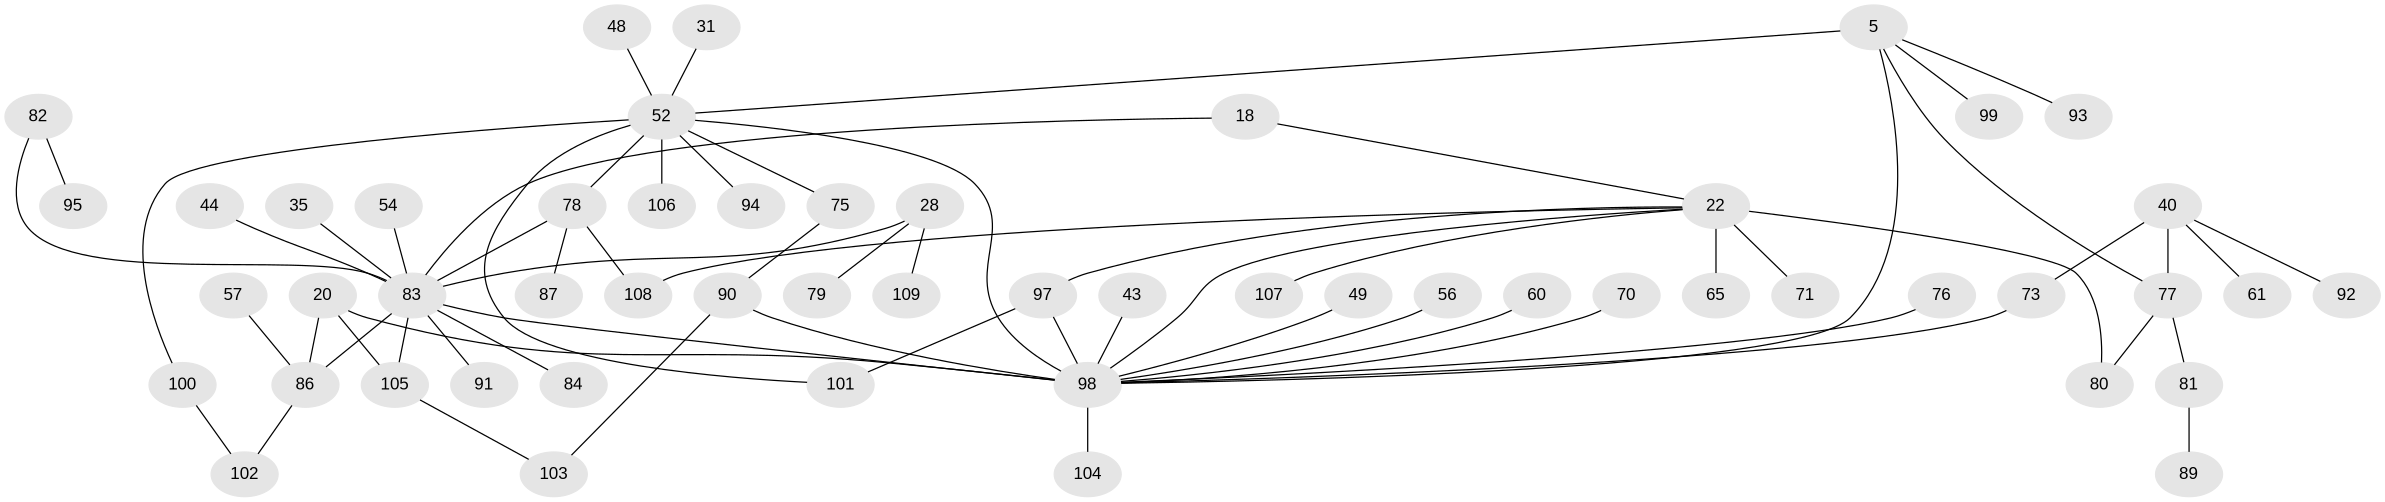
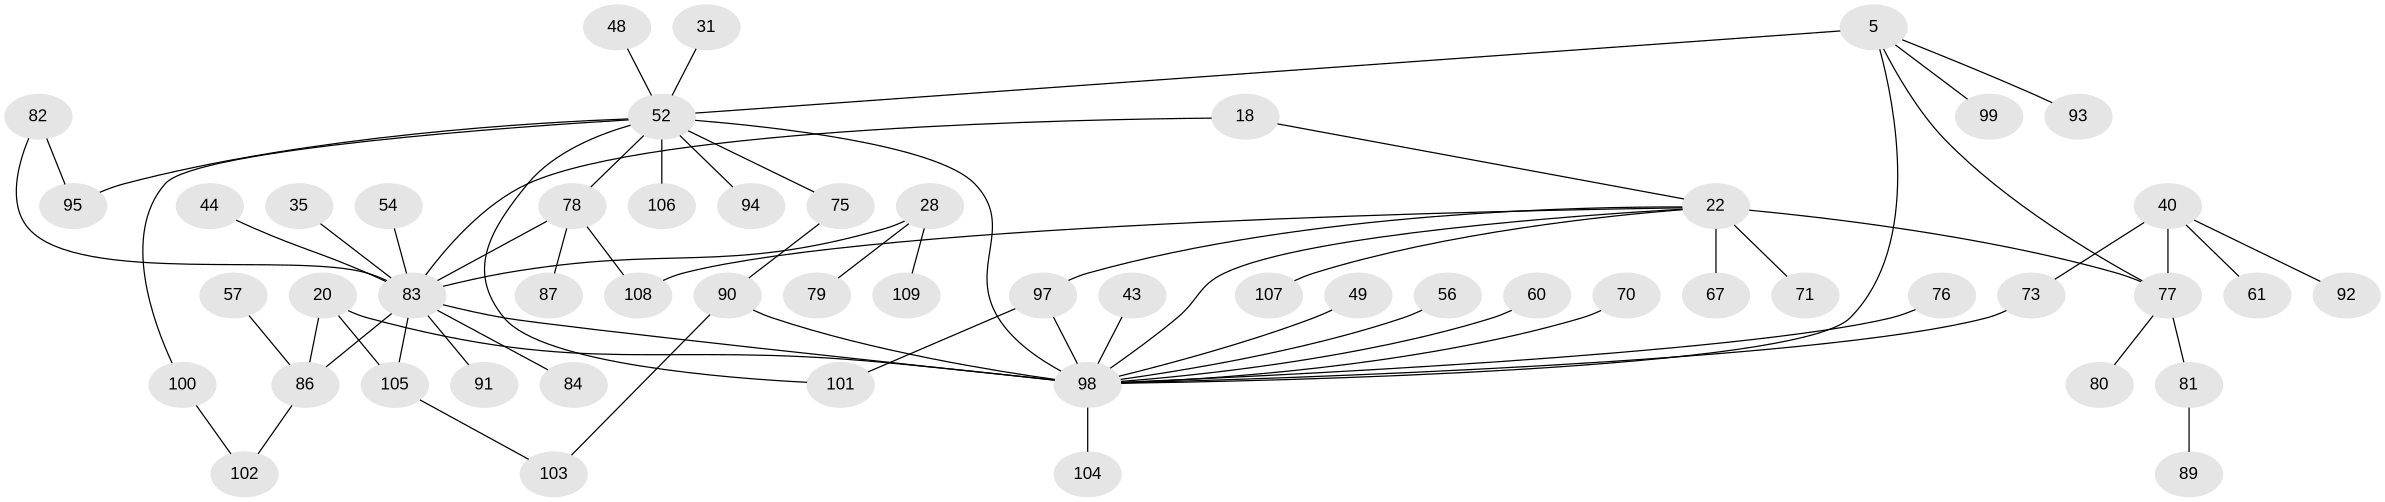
  graph {
    fontname="Liberation Sans"
    node [color=gray90 fontname="Liberation Sans" style=filled]
    edge [fontname="Liberation Sans"]
    52 [super="+7+14+50"]
    98 [super="+32+13+17+85"]
    75
    78 [super="+66"]
    94
    95
    100 [super="+96"]
    101 [super="+68"]
    106
    5
    77 [super="+10"]
    93
    99
    80
    81 [super="+34"]
    104
    22 [super="+15"]
-   67 [label=65]
+   67
    71
    97 [super="+62+88+58"]
    107
    108 [super="+21"]
    18
    83 [super="+46+45"]
    86 [super="+37"]
    105 [super="+33"]
    84
    91
    20 [super="+2"]
    102
    103
    28
    79
    109
    31
    35
    n37 [label=73 super="+26"]
    40
    61
    92
    43
    48
    49
    57
    90 [super="+65"]
    87
    54
    56 [super="+29"]
    60
    70
    n51 [label=44]
    76
    89
    82 [super="+55+63"]
    52 -- 98
    52 -- 75
    52 -- 78
    52 -- 94
+   52 -- 95 [weight=2]
    52 -- 100
    52 -- 101
    52 -- 106
    98 -- 104
    75 -- 90
    78 -- 108
    78 -- 83
    78 -- 87
    100 -- 102
    5 -- 52 [weight=2]
    5 -- 98 [weight=3]
    5 -- 77
    5 -- 93
    5 -- 99
    77 -- 80
    77 -- 81
    81 -- 89
    22 -- 98
-   22 -- 80 [weight=2]
+   22 -- 77 [weight=2]
    22 -- 67
    22 -- 71
    22 -- 97
    22 -- 107
    22 -- 108
    97 -- 98 [weight=3]
    97 -- 101
    18 -- 22
    18 -- 83
    83 -- 98 [weight=2]
    83 -- 86
    83 -- 105
    83 -- 84
    83 -- 91
    86 -- 102
    105 -- 103
    20 -- 98 [weight=2]
    20 -- 86 [weight=2]
    20 -- 105
    28 -- 83 [weight=3]
    28 -- 79
    28 -- 109
    31 -- 52
    35 -- 83
    n37 -- 98
    40 -- 77
    40 -- n37 [weight=2]
    40 -- 61
    40 -- 92
    43 -- 98
    48 -- 52
    49 -- 98
    57 -- 86
    90 -- 98 [weight=3]
    90 -- 103
    54 -- 83
    56 -- 98
    60 -- 98
    70 -- 98
    n51 -- 83
    76 -- 98
    82 -- 95
    82 -- 83
  }
